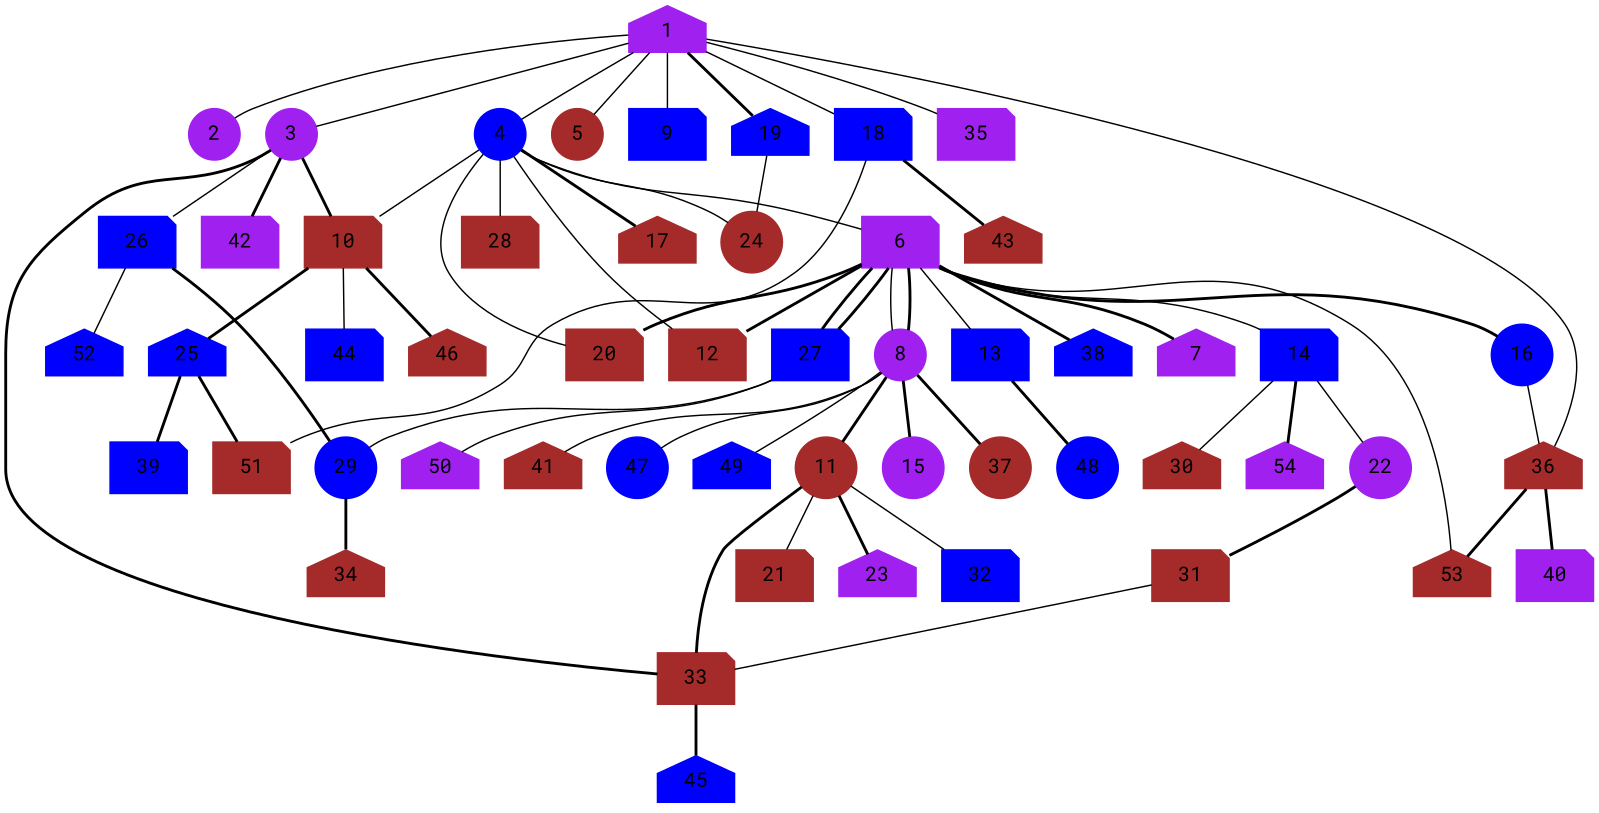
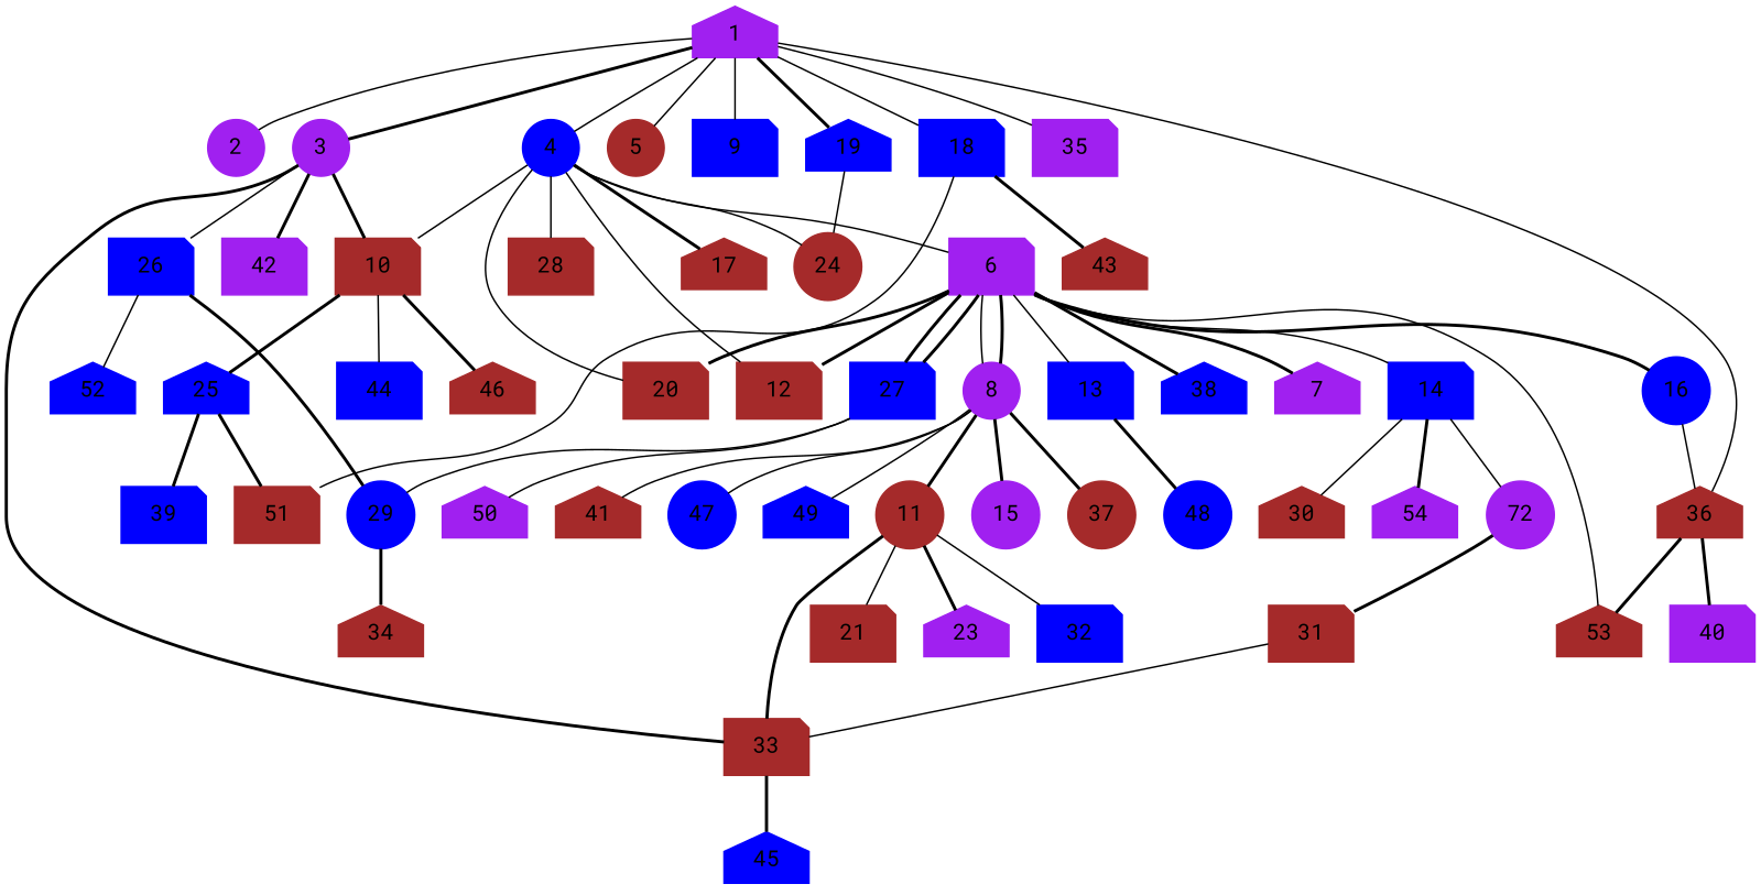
  graph {
    fontname="Roboto Mono"
    node [color=blue fontname="Roboto Mono" shape=note style=filled]
    edge [fontname="Roboto Mono" style=solid]
    1 [color=purple shape=house]
    2 [color=purple shape=circle]
    3 [color=purple shape=circle]
    4 [shape=circle]
    5 [color=brown shape=circle]
    9
    18
    19 [shape=house]
    35 [color=purple]
    36 [color=brown shape=house]
    10 [color=brown]
    26
    33 [color=brown]
    42 [color=purple]
    6 [color=purple]
    12 [color=brown]
    17 [color=brown shape=house]
    20 [color=brown]
    24 [color=brown shape=circle]
    28 [color=brown]
    43 [color=brown shape=house]
    51 [color=brown]
    53 [color=brown shape=house]
    40 [color=purple]
    25 [shape=house]
    44
    46 [color=brown shape=house]
    29 [shape=circle]
    52 [shape=house]
    45 [shape=house]
    7 [color=purple shape=house]
    8 [color=purple shape=circle]
    13
    14
    16 [shape=circle]
    27
    38 [shape=house]
    11 [color=brown shape=circle]
    15 [color=purple shape=circle]
    37 [color=brown shape=circle]
    41 [color=brown shape=house]
    47 [shape=circle]
    49 [shape=house]
    48 [shape=circle]
-   22 [color=purple shape=circle]
+   22 [color=purple shape=circle label=72]
    30 [color=brown shape=house]
    54 [color=purple shape=house]
    50 [color=purple shape=house]
    21 [color=brown]
    23 [color=purple shape=house]
    32
    39
    31 [color=brown]
    34 [color=brown shape=house]
    1 -- 2
-   1 -- 3
+   1 -- 3 [style=bold]
    1 -- 4
    1 -- 5
    1 -- 9
    1 -- 18
    1 -- 19 [style=bold]
    1 -- 35
    1 -- 36
    3 -- 10 [style=bold]
    3 -- 26
    3 -- 33 [style=bold]
    3 -- 42 [style=bold]
    4 -- 10
    4 -- 6
    4 -- 12
    4 -- 17 [style=bold]
    4 -- 20
    4 -- 24
    4 -- 28
    18 -- 43 [style=bold]
    18 -- 51
    19 -- 24
    36 -- 53 [style=bold]
    36 -- 40 [style=bold]
    10 -- 25 [style=bold]
    10 -- 44
    10 -- 46 [style=bold]
    26 -- 29 [style=bold]
    26 -- 52
    33 -- 45 [style=bold]
    6 -- 12 [style=bold]
    6 -- 20 [style=bold]
    6 -- 53
    6 -- 7 [style=bold]
    6 -- 8
    6 -- 8 [style=bold]
    6 -- 13
    6 -- 14
    6 -- 16 [style=bold]
    6 -- 27 [style=bold]
    6 -- 27 [style=bold]
    6 -- 38 [style=bold]
    25 -- 51 [style=bold]
    25 -- 39 [style=bold]
    29 -- 34 [style=bold]
    8 -- 11 [style=bold]
    8 -- 15 [style=bold]
    8 -- 37 [style=bold]
    8 -- 41
    8 -- 47
    8 -- 49
    13 -- 48 [style=bold]
    14 -- 22
    14 -- 30
    14 -- 54 [style=bold]
    16 -- 36
    27 -- 29
    27 -- 50
    11 -- 33 [style=bold]
    11 -- 21
    11 -- 23 [style=bold]
    11 -- 32
    22 -- 31 [style=bold]
    31 -- 33
  }
